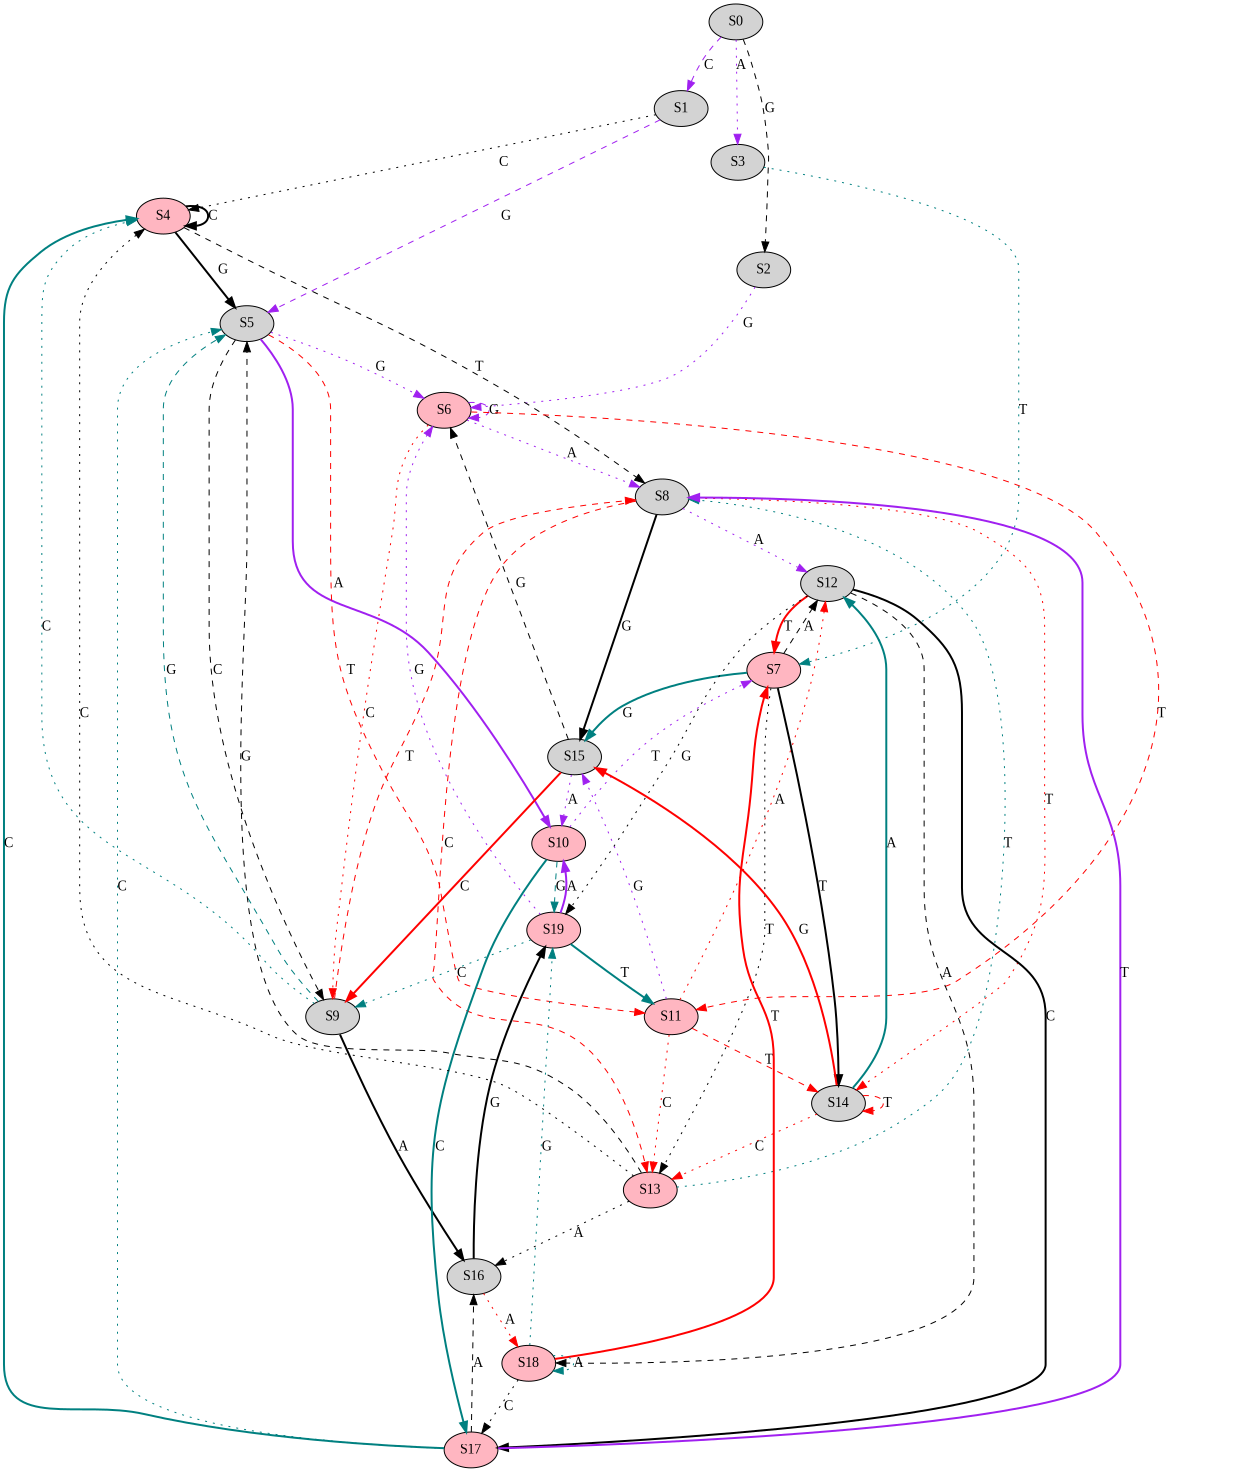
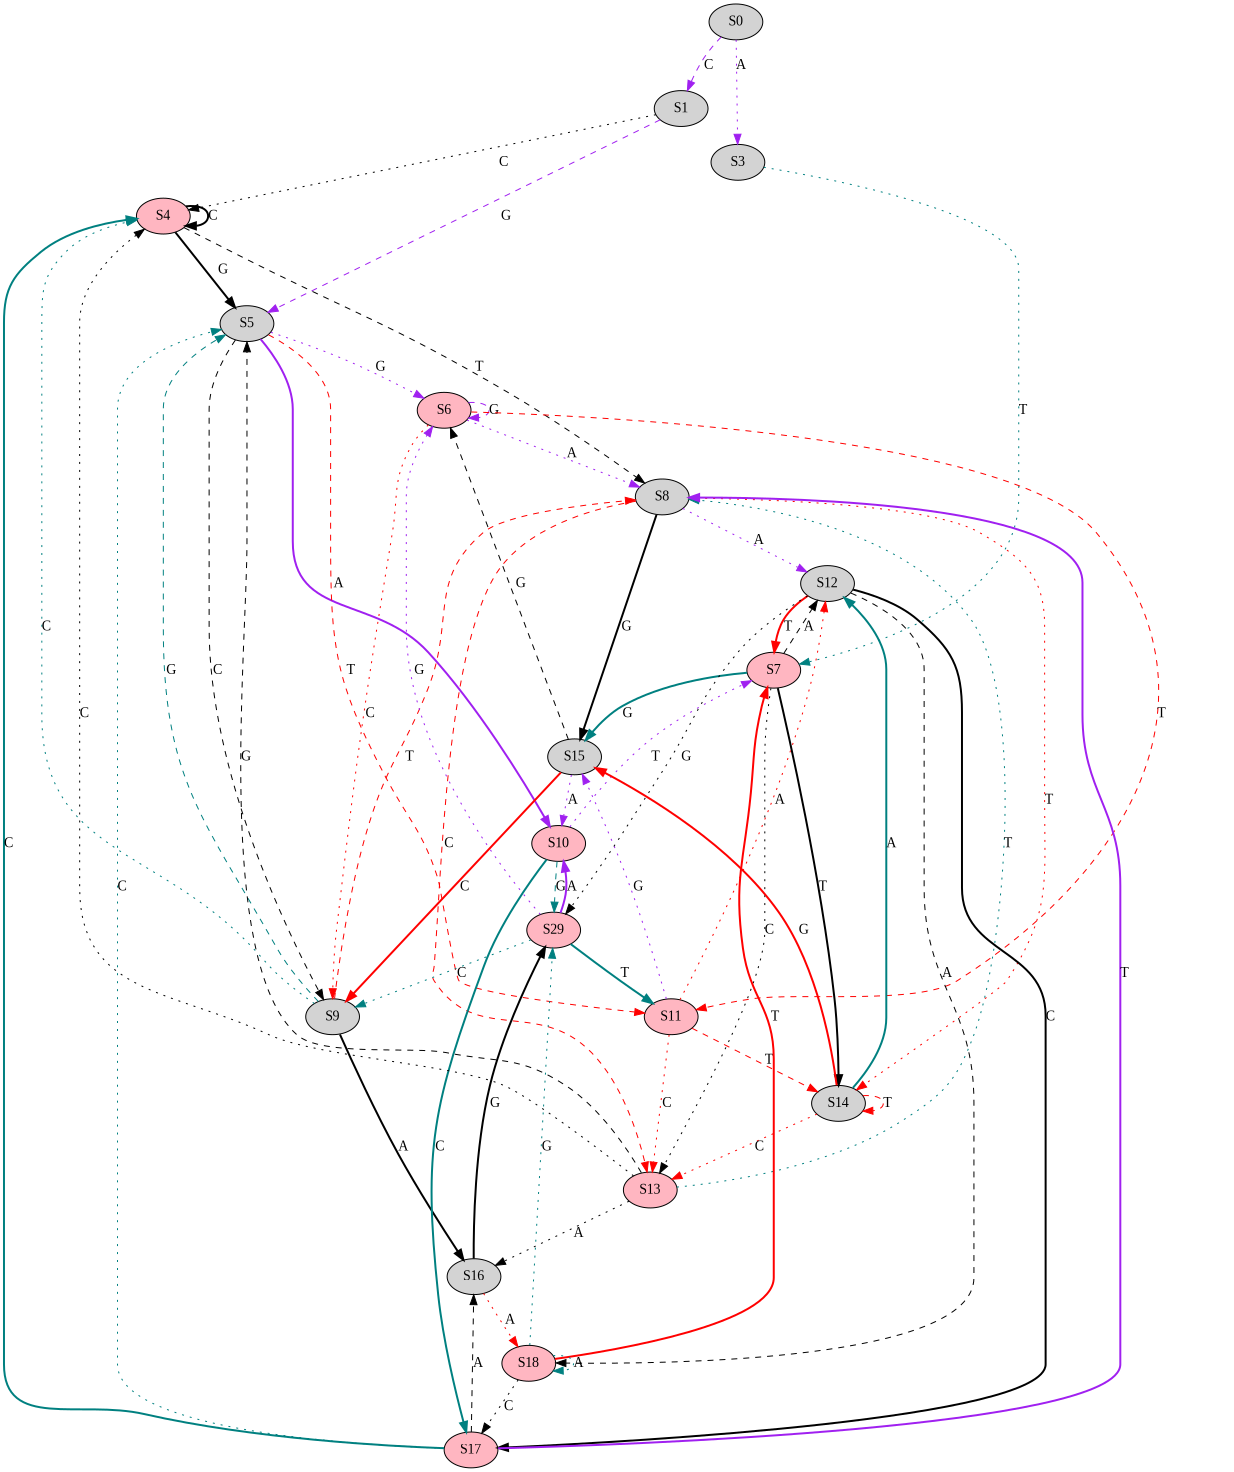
  strict digraph {
    fontname="Liberation Serif"
    node [fillcolor=lightgrey fontname="Liberation Serif" style=filled]
    edge [color=black fontname="Liberation Serif" style=dotted]
    S0
    S1
-   S2
    S3
    S4 [fillcolor=lightpink]
    S5
    S6 [fillcolor=lightpink]
    S7 [fillcolor=lightpink]
    S8
    S9
    S10 [fillcolor=lightpink]
    S11 [fillcolor=lightpink]
    S12
    S13 [fillcolor=lightpink]
    S14
    S15
    S16
    S17 [fillcolor=lightpink]
-   S19 [fillcolor=lightpink]
+   S19 [fillcolor=lightpink label=S29]
    S18 [fillcolor=lightpink]
    S0 -> S1 [color=purple label=C style=dashed]
-   S0 -> S2 [label=G style=dashed]
    S0 -> S3 [color=purple label=A]
    S1 -> S4 [label=C]
    S1 -> S5 [color=purple label=G style=dashed]
-   S2 -> S6 [color=purple label=G]
    S3 -> S7 [color=teal label=T]
    S4 -> S4 [label=C style=bold]
    S4 -> S5 [label=G style=bold]
    S4 -> S8 [label=T style=dashed]
    S5 -> S6 [color=purple label=G]
    S5 -> S9 [label=C style=dashed]
    S5 -> S10 [color=purple label=A style=bold]
    S5 -> S11 [color=red label=T style=dashed]
    S6 -> S6 [color=purple label=G style=dashed]
    S6 -> S8 [color=purple label=A]
    S6 -> S9 [color=red label=C]
    S6 -> S11 [color=red label=T style=dashed]
    S7 -> S12 [label=A style=dashed]
-   S7 -> S13 [label=T]
+   S7 -> S13 [label=C]
    S7 -> S14 [label=T style=bold]
    S7 -> S15 [color=teal label=G style=bold]
    S8 -> S12 [color=purple label=A]
    S8 -> S13 [color=red label=C style=dashed]
    S8 -> S14 [color=red label=T]
    S8 -> S15 [label=G style=bold]
    S9 -> S4 [color=teal label=C]
    S9 -> S5 [color=teal label=G style=dashed]
    S9 -> S8 [color=red label=T style=dashed]
    S9 -> S16 [label=A style=bold]
    S10 -> S7 [color=purple label=T]
    S10 -> S17 [color=teal label=C style=bold]
    S10 -> S19 [color=teal label=G style=dashed]
    S11 -> S12 [color=red label=A]
    S11 -> S13 [color=red label=C]
    S11 -> S14 [color=red label=T style=dashed]
    S11 -> S15 [color=purple label=G]
    S12 -> S7 [color=red label=T style=bold]
    S12 -> S17 [label=C style=bold]
    S12 -> S19 [label=G]
    S12 -> S18 [label=A style=dashed]
    S13 -> S4 [label=C]
    S13 -> S5 [label=G style=dashed]
    S13 -> S8 [color=teal label=T]
    S13 -> S16 [label=A]
    S14 -> S12 [color=teal label=A style=bold]
    S14 -> S13 [color=red label=C]
    S14 -> S14 [color=red label=T style=dashed]
    S14 -> S15 [color=red label=G style=bold]
    S15 -> S6 [label=G style=dashed]
    S15 -> S9 [color=red label=C style=bold]
    S15 -> S10 [color=purple label=A]
    S16 -> S19 [label=G style=bold]
    S16 -> S18 [color=red label=A]
    S17 -> S4 [color=teal label=C style=bold]
    S17 -> S5 [color=teal label=C]
    S17 -> S8 [color=purple label=T style=bold]
    S17 -> S16 [label=A style=dashed]
    S19 -> S6 [color=purple label=G]
    S19 -> S9 [color=teal label=C]
    S19 -> S10 [color=purple label=A style=bold]
    S19 -> S11 [color=teal label=T style=bold]
    S18 -> S7 [color=red label=T style=bold]
    S18 -> S17 [label=C]
    S18 -> S19 [color=teal label=G]
    S18 -> S18 [color=teal label=A]
  }
